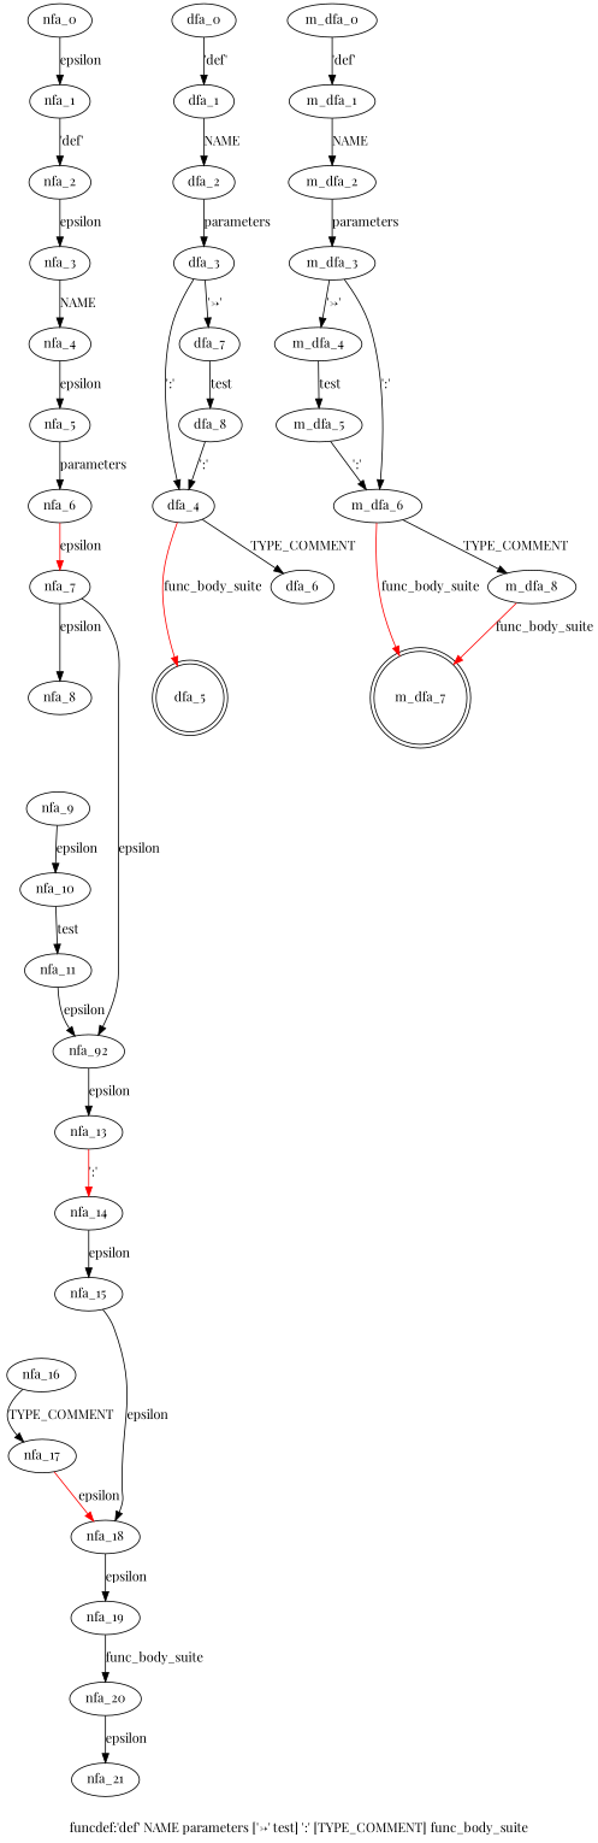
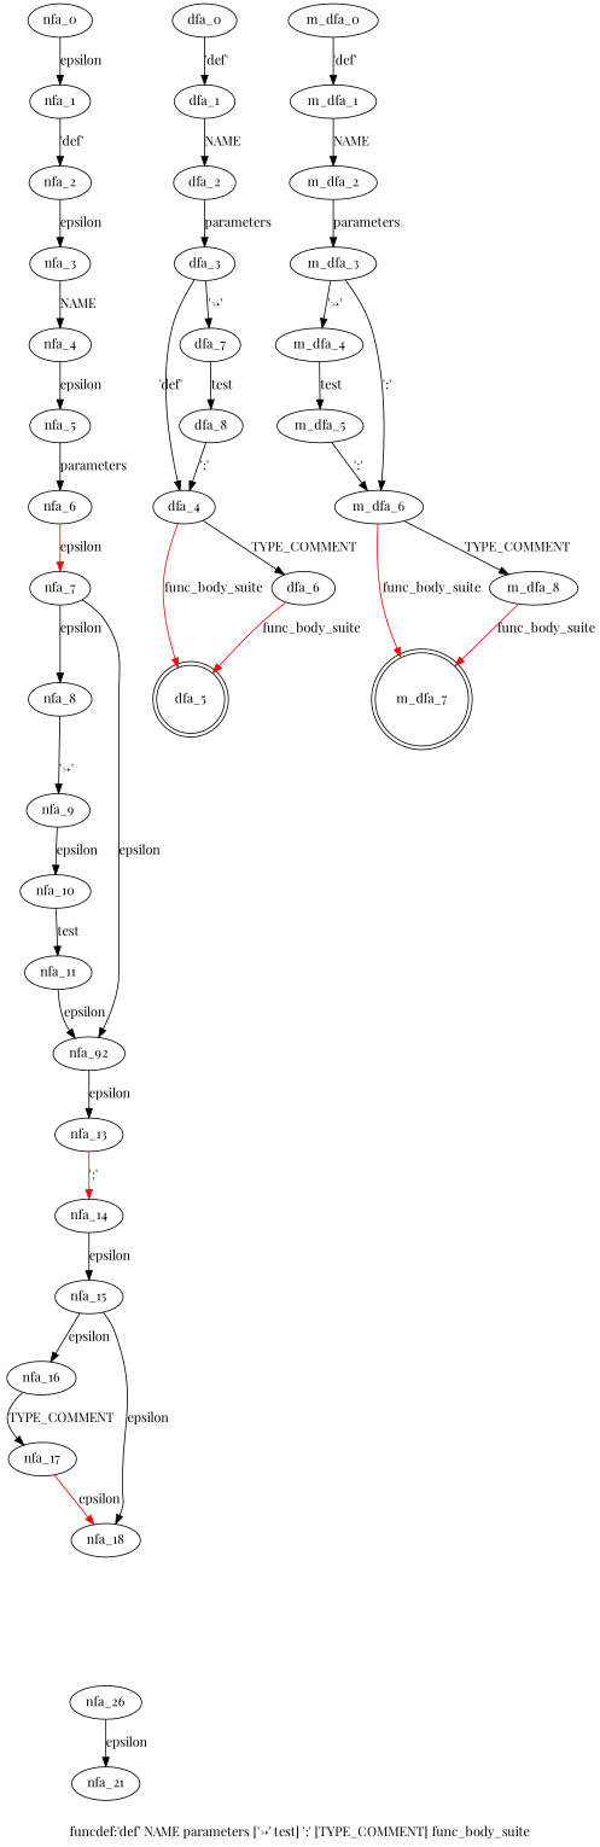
  digraph {
    fontname="Playfair Display"
    label="funcdef:'def' NAME parameters ['->' test] ':' [TYPE_COMMENT] func_body_suite"
    node [fontname="Playfair Display"]
    edge [fontname="Playfair Display"]
    nfa_0
    nfa_1
    nfa_2
    nfa_3
    nfa_4
    nfa_5
    nfa_6
    nfa_7
    nfa_8
    n10 [label=nfa_92]
    nfa_9
    nfa_10
    nfa_11
    nfa_13
    nfa_14
    nfa_15
    nfa_16
    nfa_18
    nfa_17
-   nfa_19
-   nfa_20
+   nfa_20 [label=nfa_26]
    nfa_21
    dfa_0
    dfa_1
    dfa_2
    dfa_3
    dfa_4
    dfa_7
    dfa_5 [shape=doublecircle]
    dfa_6
    dfa_8
    m_dfa_0
    m_dfa_1
    m_dfa_2
    m_dfa_3
    m_dfa_4
    m_dfa_6
    m_dfa_5
    m_dfa_7 [shape=doublecircle]
    m_dfa_8
    subgraph sub_1 {
      nfa_0
      nfa_1
      nfa_2
      nfa_3
      nfa_4
      nfa_5
      nfa_6
      nfa_7
      nfa_8
      n10
      nfa_9
      nfa_10
      nfa_11
      nfa_13
      nfa_14
      nfa_15
      nfa_16
      nfa_18
      nfa_17
-     nfa_19
      nfa_20
      nfa_21
    }
    subgraph sub_2 {
      dfa_0
      dfa_1
      dfa_2
      dfa_3
      dfa_4
      dfa_7
      dfa_5
      dfa_6
      dfa_8
    }
    subgraph sub_3 {
      m_dfa_0
      m_dfa_1
      m_dfa_2
      m_dfa_3
      m_dfa_4
      m_dfa_6
      m_dfa_5
      m_dfa_7
      m_dfa_8
    }
    nfa_0 -> nfa_1 [label=epsilon]
    nfa_1 -> nfa_2 [label="'def'"]
    nfa_2 -> nfa_3 [label=epsilon]
    nfa_3 -> nfa_4 [label=NAME]
    nfa_4 -> nfa_5 [label=epsilon]
    nfa_5 -> nfa_6 [label=parameters]
    nfa_6 -> nfa_7 [color=red label=epsilon]
    nfa_7 -> nfa_8 [label=epsilon]
    nfa_7 -> n10 [label=epsilon]
+   nfa_8 -> nfa_9 [label="'->'"]
    n10 -> nfa_13 [label=epsilon]
    nfa_9 -> nfa_10 [label=epsilon]
    nfa_10 -> nfa_11 [label=test]
    nfa_11 -> n10 [label=epsilon]
    nfa_13 -> nfa_14 [color=red label="':'"]
    nfa_14 -> nfa_15 [label=epsilon]
+   nfa_15 -> nfa_16 [label=epsilon]
    nfa_15 -> nfa_18 [label=epsilon]
    nfa_16 -> nfa_17 [label=TYPE_COMMENT]
-   nfa_18 -> nfa_19 [label=epsilon]
    nfa_17 -> nfa_18 [color=red label=epsilon]
-   nfa_19 -> nfa_20 [label=func_body_suite]
    nfa_20 -> nfa_21 [label=epsilon]
    dfa_0 -> dfa_1 [label="'def'"]
    dfa_1 -> dfa_2 [label=NAME]
    dfa_2 -> dfa_3 [label=parameters]
-   dfa_3 -> dfa_4 [label="':'"]
+   dfa_3 -> dfa_4 [label="'def'"]
    dfa_3 -> dfa_7 [label="'->'"]
    dfa_4 -> dfa_5 [color=red label=func_body_suite]
    dfa_4 -> dfa_6 [label=TYPE_COMMENT]
    dfa_7 -> dfa_8 [label=test]
+   dfa_6 -> dfa_5 [color=red label=func_body_suite]
    dfa_8 -> dfa_4 [label="':'"]
    m_dfa_0 -> m_dfa_1 [label="'def'"]
    m_dfa_1 -> m_dfa_2 [label=NAME]
    m_dfa_2 -> m_dfa_3 [label=parameters]
    m_dfa_3 -> m_dfa_4 [label="'->'"]
    m_dfa_3 -> m_dfa_6 [label="':'"]
    m_dfa_4 -> m_dfa_5 [label=test]
    m_dfa_6 -> m_dfa_7 [color=red label=func_body_suite]
    m_dfa_6 -> m_dfa_8 [label=TYPE_COMMENT]
    m_dfa_5 -> m_dfa_6 [label="':'"]
    m_dfa_8 -> m_dfa_7 [color=red label=func_body_suite]
  }
